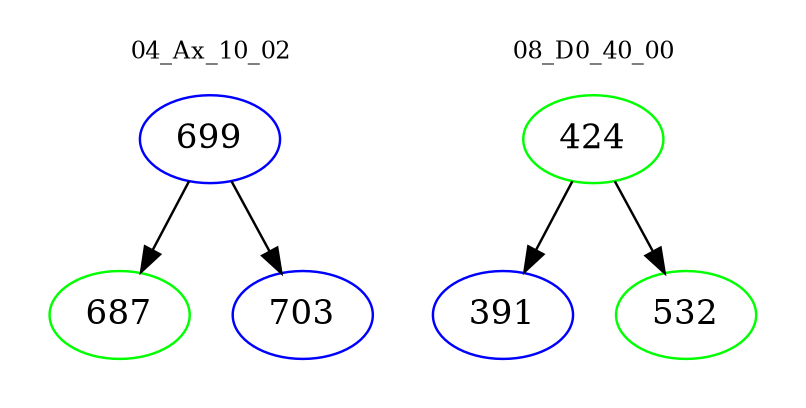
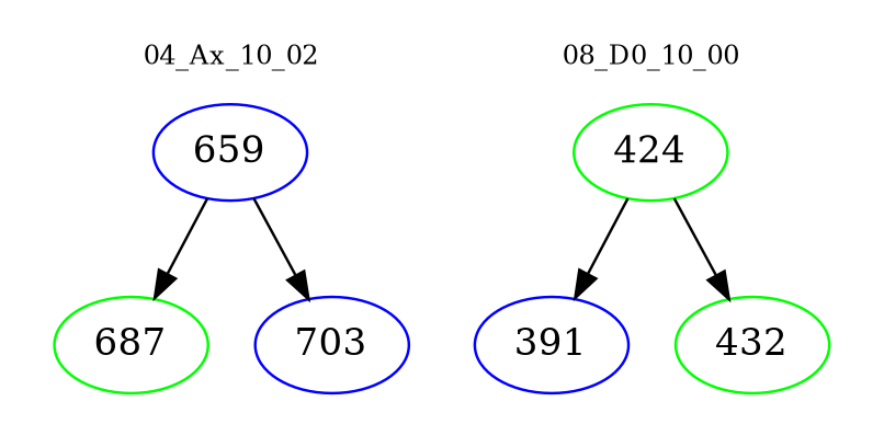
  digraph {
    node [color=blue]
    edge [color=black]
-   n1 [label=699]
+   n1 [label=659]
    n2 [color=green label=687]
    n3 [label=703]
    n4 [color=green label=424]
    n5 [label=391]
-   n6 [color=green label=532]
+   n6 [color=green label=432]
    subgraph cluster_1 {
      color=white
      fontsize=10
      label="04_Ax_10_02"
      n1
      n2
      n3
    }
    subgraph cluster_2 {
      color=white
      fontsize=10
-     label="08_D0_40_00"
+     label="08_D0_10_00"
      n4
      n5
      n6
    }
    n1 -> n2
    n1 -> n3
    n4 -> n5
    n4 -> n6
  }
